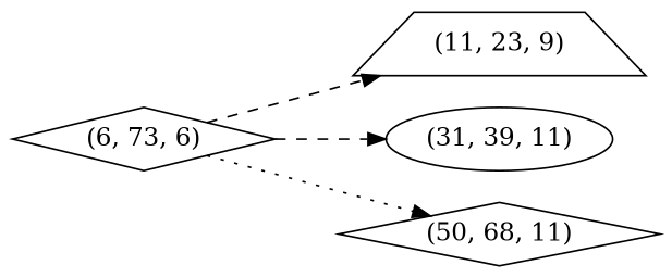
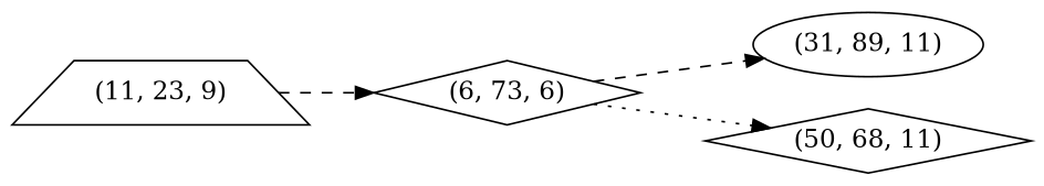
  digraph {
    rankdir=LR
    node [shape=diamond]
    edge [style=dashed]
    "(11, 23, 9)" [shape=trapezium]
    "(6, 73, 6)"
-   "(31, 39, 11)" [shape=ellipse]
+   "(31, 39, 11)" [shape=ellipse label="(31, 89, 11)"]
    n4 [label="(50, 68, 11)"]
-   "(6, 73, 6)" -> "(11, 23, 9)"
+   "(11, 23, 9)" -> "(6, 73, 6)"
    "(6, 73, 6)" -> "(31, 39, 11)"
    "(6, 73, 6)" -> n4 [style=dotted]
  }
